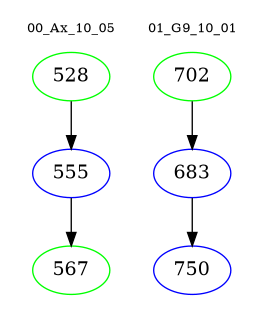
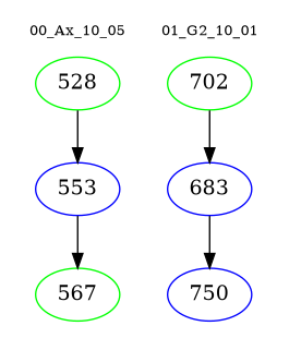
  digraph {
    node [color=green]
    edge [color=black]
    n1 [label=528]
-   n2 [color=blue label=555]
+   n2 [color=blue label=553]
    n3 [label=567]
    n4 [label=702]
    n5 [color=blue label=683]
    n6 [color=blue label=750]
    subgraph cluster_1 {
      color=white
      fontsize=10
      label="00_Ax_10_05"
      n1
      n2
      n3
    }
    subgraph cluster_2 {
      color=white
      fontsize=10
-     label="01_G9_10_01"
+     label="01_G2_10_01"
      n4
      n5
      n6
    }
    n1 -> n2
    n2 -> n3
    n4 -> n5
    n5 -> n6
  }
